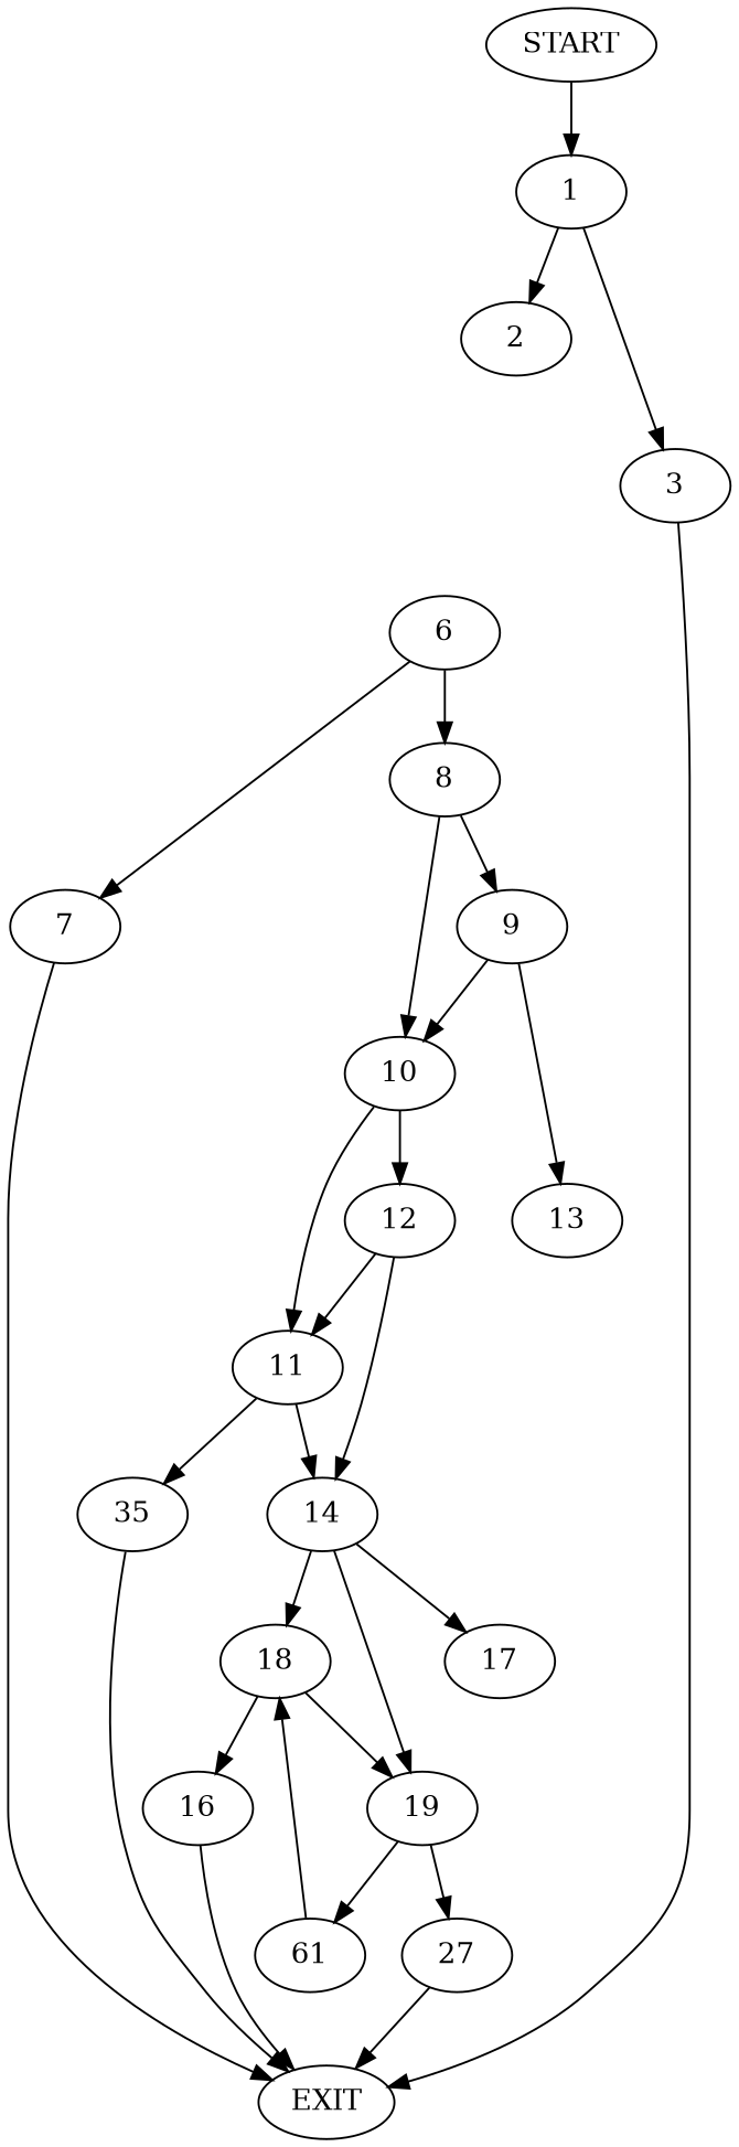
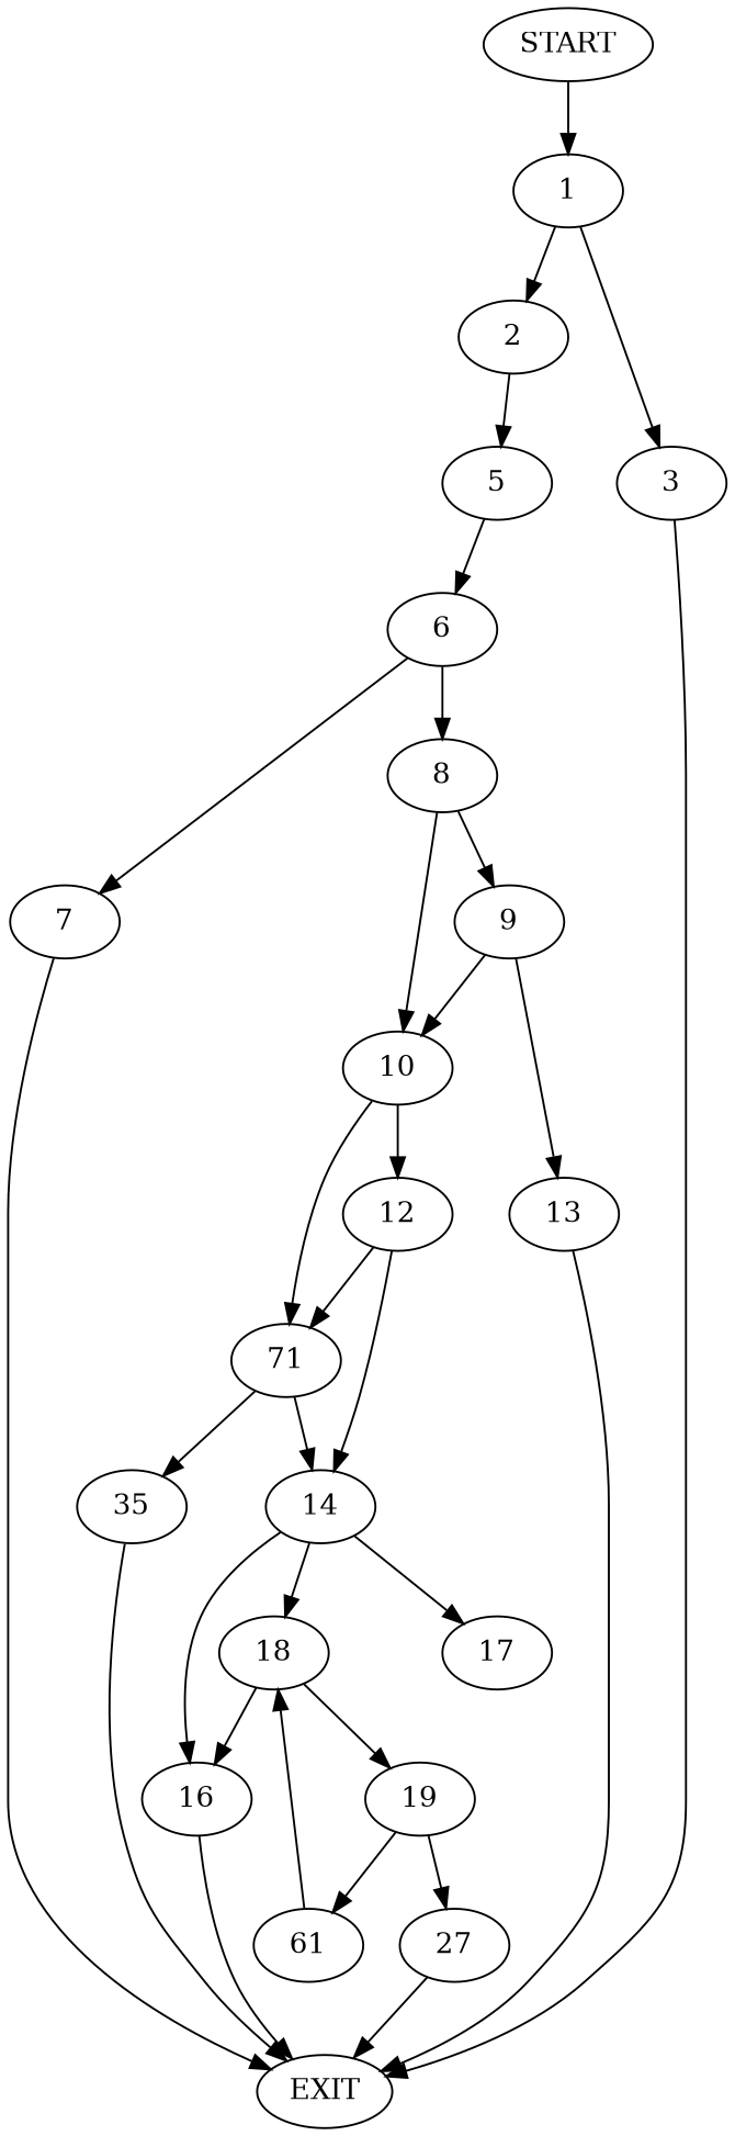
  digraph {
    n1 [label=START]
    1
    2
    3
    n5 [label=EXIT]
+   5
    6
    7
    8
    9
    10
    13
-   11
+   11 [label=71]
    12
    14
    n16 [label=35]
    16
    17
    18
    19
    n21 [label=27]
    n22 [label=61]
    n1 -> 1
    1 -> 2
    1 -> 3
+   2 -> 5
    3 -> n5
+   5 -> 6
    6 -> 7
    6 -> 8
    7 -> n5
    8 -> 9
    8 -> 10
    9 -> 10
    9 -> 13
    10 -> 11
    10 -> 12
+   13 -> n5
    11 -> 14
    11 -> n16
    12 -> 11
    12 -> 14
-   14 -> 19
+   14 -> 16
    14 -> 17
    14 -> 18
    n16 -> n5
    16 -> n5
    18 -> 16
    18 -> 19
    19 -> n21
    19 -> n22
    n21 -> n5
    n22 -> 18
  }
